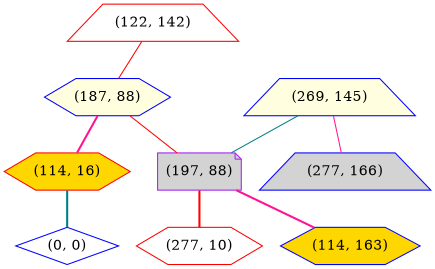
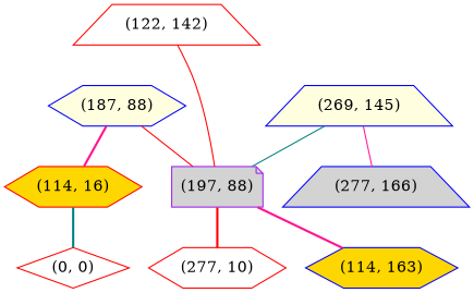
  graph {
    node [color=blue fillcolor=white shape=hexagon style=filled]
    edge [color=red style=solid weight=1]
    "(122, 142)" [color=red shape=trapezium]
    "(187, 88)" [fillcolor=lightyellow]
    "(114, 163)" [fillcolor=gold]
    "(197, 88)" [color=purple fillcolor=lightgrey shape=note]
    "(114, 16)" [color=red fillcolor=gold]
    "(269, 145)" [fillcolor=lightyellow shape=trapezium]
    "(277, 166)" [fillcolor=lightgrey shape=trapezium]
    "(277, 10)" [color=red]
-   "(0, 0)" [shape=diamond]
-   "(122, 142)" -- "(187, 88)"
+   "(0, 0)" [color=red shape=diamond]
+   "(122, 142)" -- "(197, 88)"
    "(187, 88)" -- "(197, 88)"
    "(187, 88)" -- "(114, 16)" [color=deeppink style=bold]
    "(197, 88)" -- "(114, 163)" [color=deeppink style=bold]
    "(197, 88)" -- "(277, 10)" [style=bold]
    "(114, 16)" -- "(0, 0)" [color=teal style=bold weight=4]
    "(269, 145)" -- "(197, 88)" [color=teal]
    "(269, 145)" -- "(277, 166)" [color=deeppink]
  }
